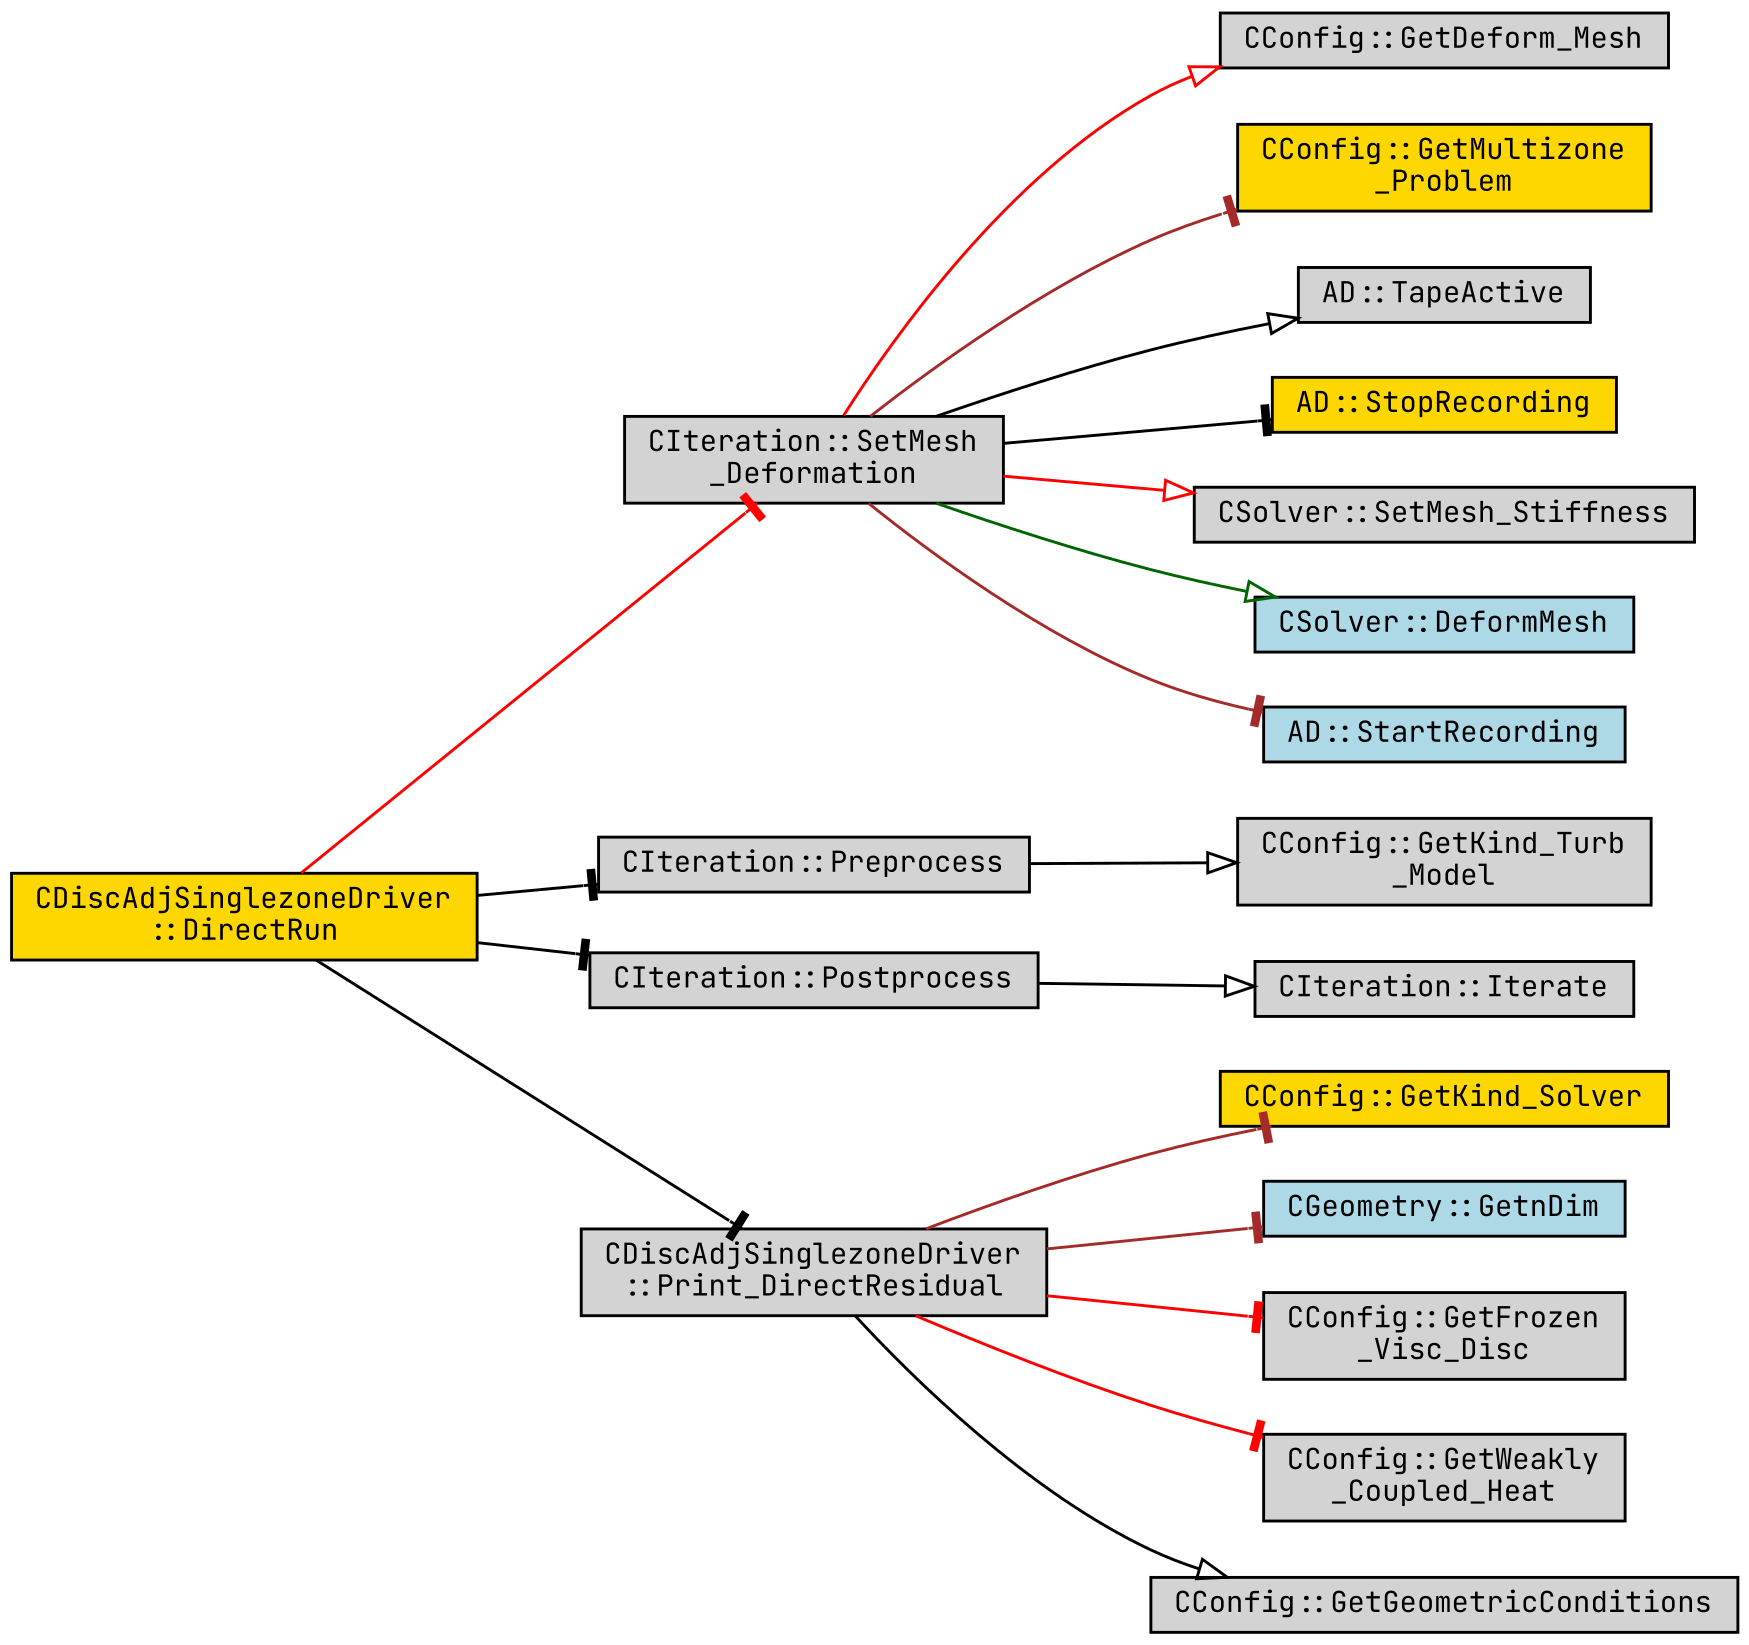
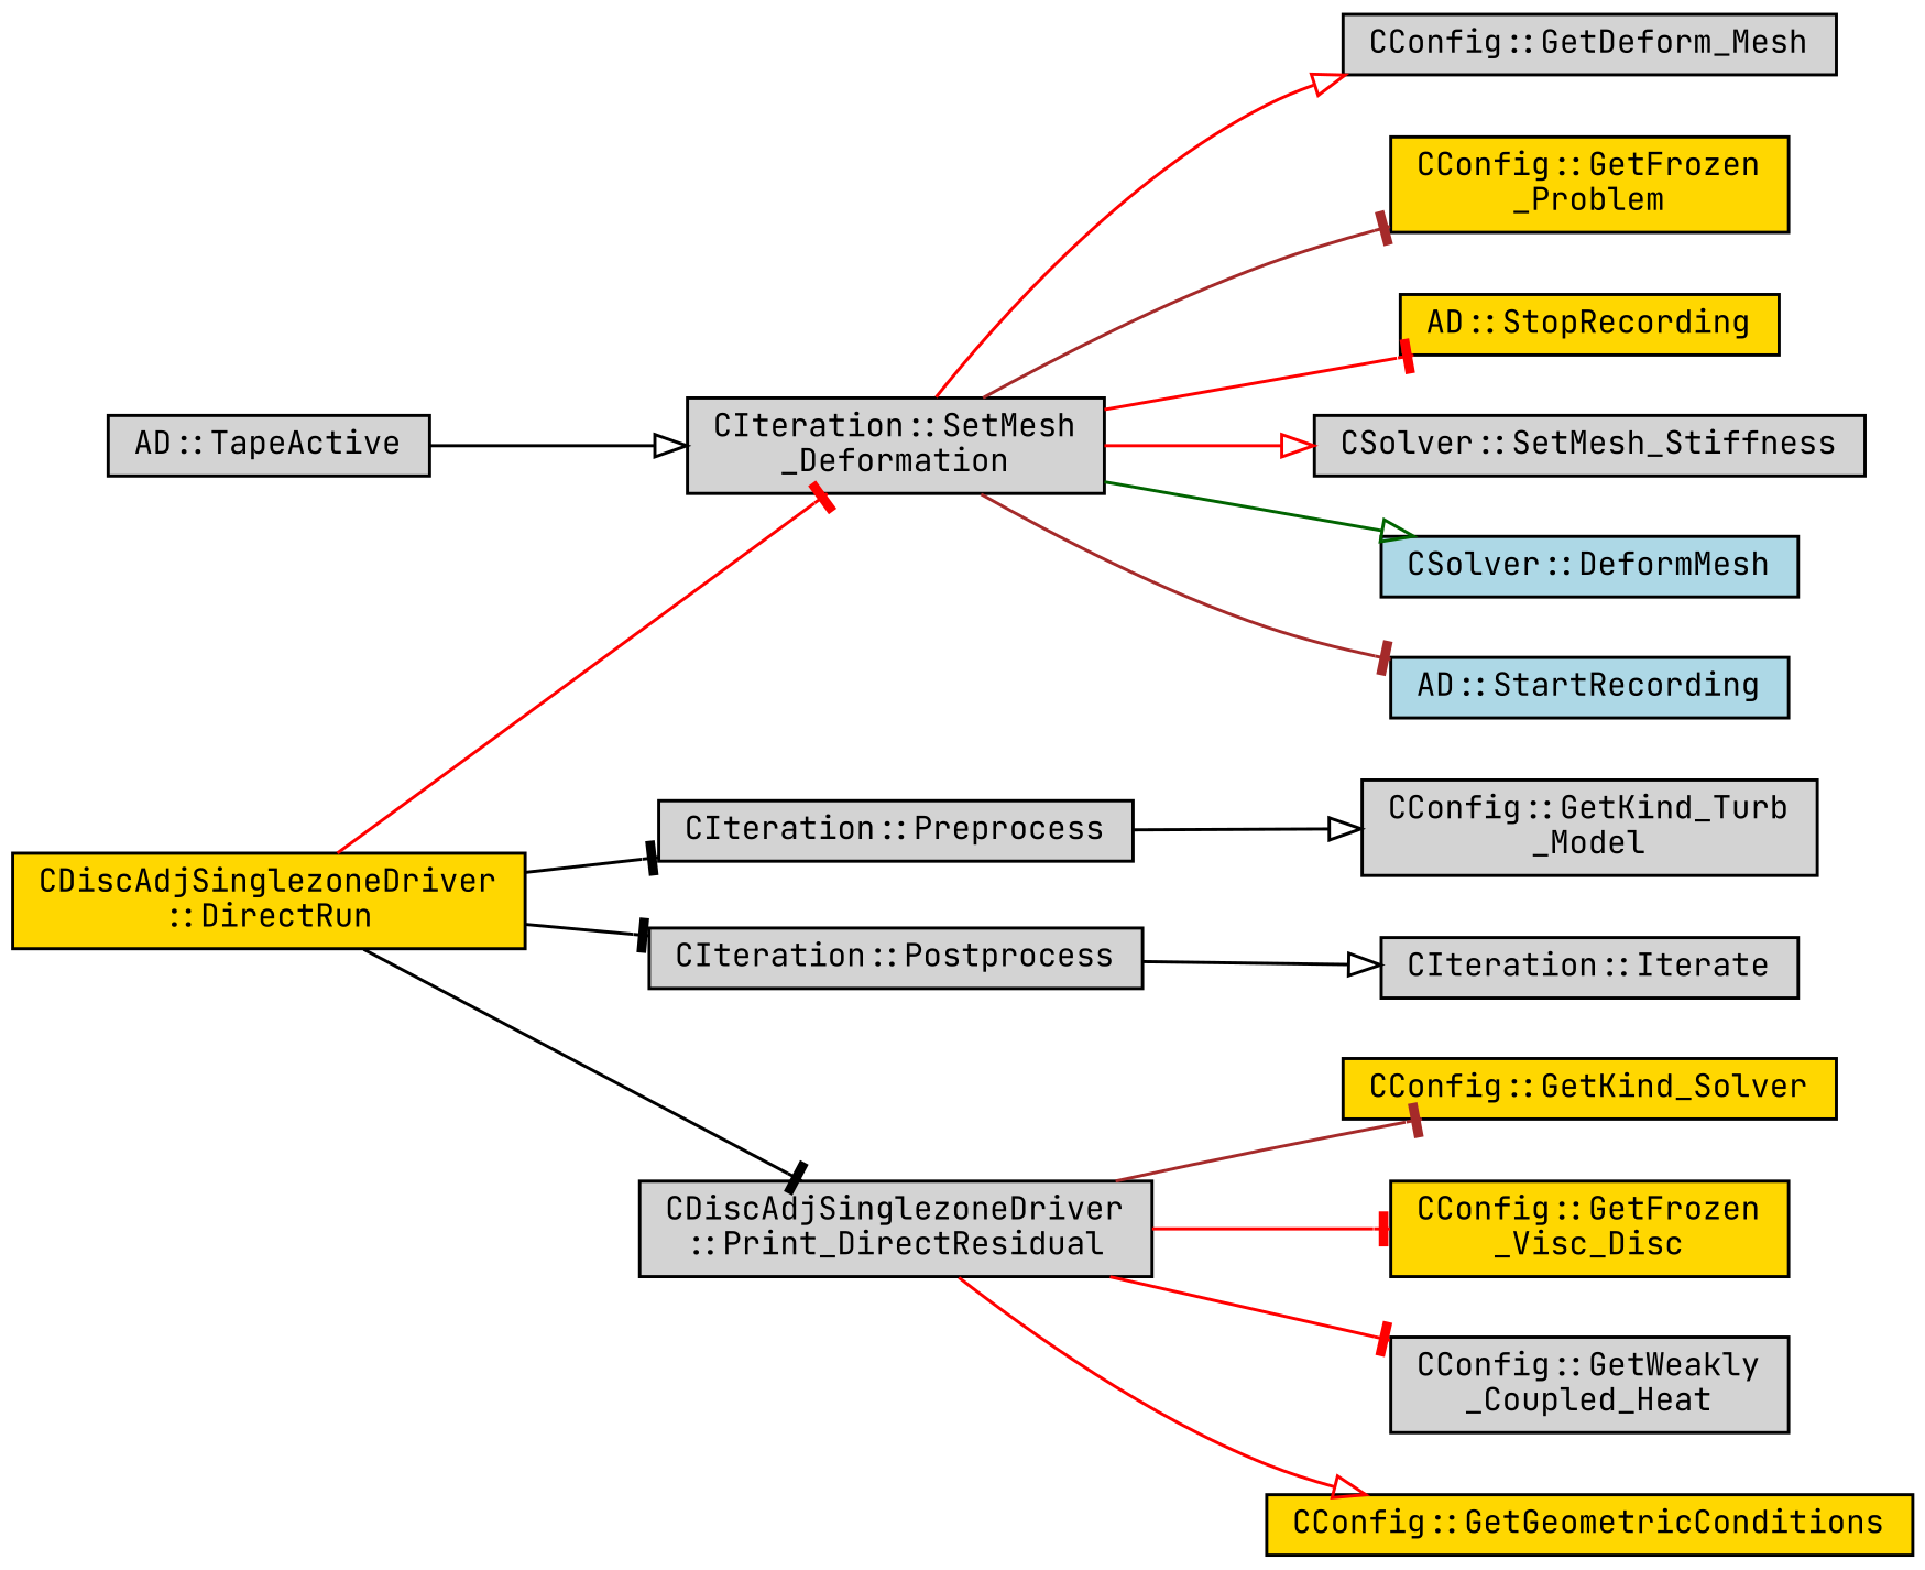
  digraph {
    fontname="JetBrains Mono"
    rankdir=LR
    node [color=black fillcolor=lightgrey fontname="JetBrains Mono" fontsize=10 shape=record style=filled]
    edge [arrowhead=tee color=black fontname="JetBrains Mono" fontsize=10 labelfontname=Helvetica labelfontsize=10 style=solid]
    n1 [fillcolor=gold fontcolor=black height=0.2 label="CDiscAdjSinglezoneDriver\l::DirectRun" width=0.4]
    n2 [height=0.2 label="CIteration::SetMesh\l_Deformation" width=0.4]
    n3 [height=0.2 label="CIteration::Preprocess" width=0.4]
    n4 [height=0.2 label="CIteration::Postprocess" width=0.4]
    n5 [height=0.2 label="CDiscAdjSinglezoneDriver\l::Print_DirectResidual" width=0.4]
    n6 [height=0.2 label="CConfig::GetDeform_Mesh" width=0.4]
-   n7 [fillcolor=gold height=0.2 label="CConfig::GetMultizone\l_Problem" width=0.4]
+   n7 [fillcolor=gold height=0.2 label="CConfig::GetFrozen\l_Problem" width=0.4]
    n8 [height=0.2 label="AD::TapeActive" width=0.4]
    n9 [fillcolor=gold height=0.2 label="AD::StopRecording" width=0.4]
    n10 [height=0.2 label="CSolver::SetMesh_Stiffness" width=0.4]
    n11 [fillcolor=lightblue height=0.2 label="CSolver::DeformMesh" width=0.4]
    n12 [fillcolor=lightblue height=0.2 label="AD::StartRecording" width=0.4]
    n13 [height=0.2 label="CConfig::GetKind_Turb\l_Model" width=0.4]
    n14 [height=0.2 label="CIteration::Iterate" width=0.4]
    n15 [fillcolor=gold height=0.2 label="CConfig::GetKind_Solver" width=0.4]
-   n16 [fillcolor=lightblue height=0.2 label="CGeometry::GetnDim" width=0.4]
-   n17 [height=0.2 label="CConfig::GetFrozen\l_Visc_Disc" width=0.4]
+   n17 [fillcolor=gold height=0.2 label="CConfig::GetFrozen\l_Visc_Disc" width=0.4]
    n18 [height=0.2 label="CConfig::GetWeakly\l_Coupled_Heat" width=0.4]
-   n19 [height=0.2 label="CConfig::GetGeometricConditions" width=0.4]
+   n19 [fillcolor=gold height=0.2 label="CConfig::GetGeometricConditions" width=0.4]
    n1 -> n2 [color=red]
    n1 -> n3
    n1 -> n4
    n1 -> n5
    n2 -> n6 [arrowhead=onormal color=red]
    n2 -> n7 [color=brown]
-   n2 -> n8 [arrowhead=onormal]
-   n2 -> n9
+   n8 -> n2 [arrowhead=onormal]
+   n2 -> n9 [color=red]
    n2 -> n10 [arrowhead=onormal color=red]
    n2 -> n11 [arrowhead=onormal color=darkgreen]
    n2 -> n12 [color=brown]
    n3 -> n13 [arrowhead=onormal]
    n4 -> n14 [arrowhead=onormal]
    n5 -> n15 [color=brown]
-   n5 -> n16 [color=brown]
    n5 -> n17 [color=red]
    n5 -> n18 [color=red]
-   n5 -> n19 [arrowhead=onormal]
+   n5 -> n19 [arrowhead=onormal color=red]
  }
